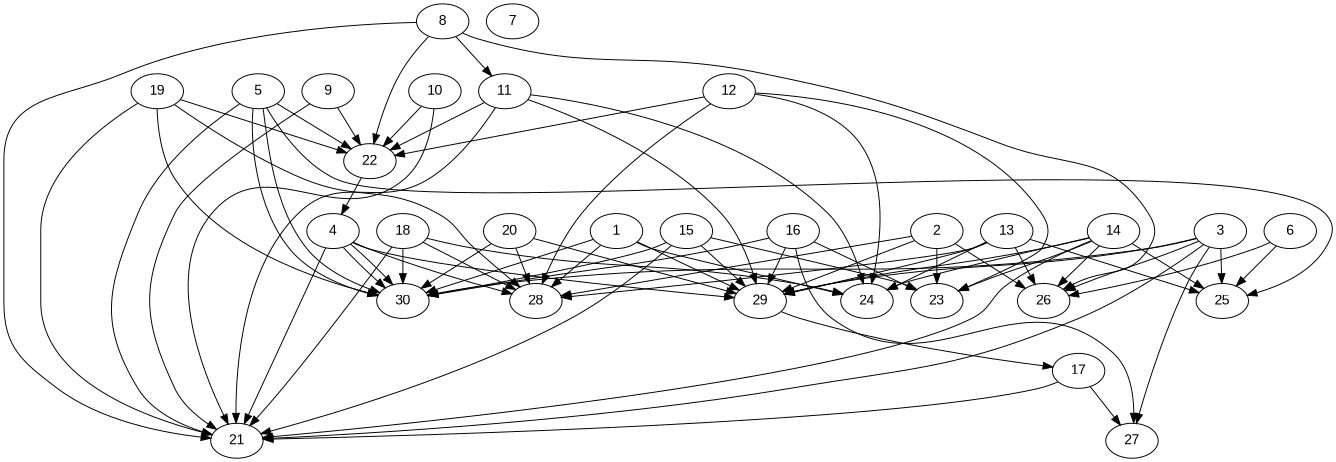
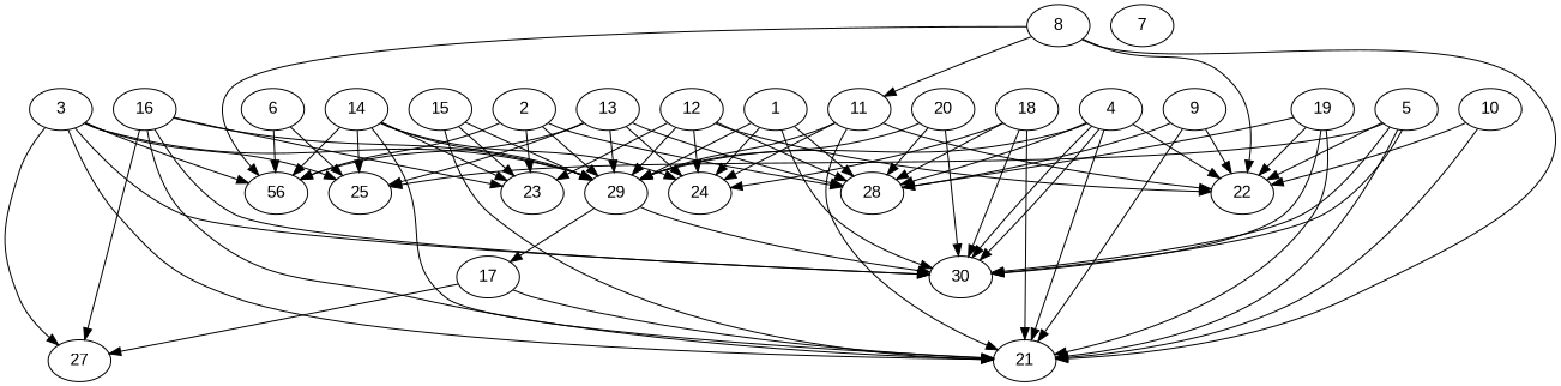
  digraph {
    fontname="Liberation Sans"
    node [alpha=0.10 fontname="Liberation Sans"]
    edge [fontname="Liberation Sans"]
    1 [alpha=0.15 expect_size=19954688]
    24 [alpha=0.05 expect_size=22806528]
    28 [alpha=0.02 expect_size=42752000]
    29 [alpha=0.05 expect_size=42034176]
    30 [alpha=0.13 expect_size=5783552]
    17 [alpha=0.19 expect_size=23522304]
    2 [alpha=0.18 expect_size=25595904]
    23 [alpha=0.02 expect_size=6368256]
-   26 [alpha=0.04 expect_size=38336512]
+   26 [alpha=0.04 expect_size=38336512 label=56]
    3 [alpha=0.09 expect_size=49318912]
    21 [alpha=0.02 expect_size=47665152]
    25 [expect_size=39084032]
    27 [alpha=0.17 expect_size=45744128]
    4 [alpha=0.02 expect_size=12722176]
    22 [alpha=0.03 expect_size=14892032]
    5 [alpha=0.12 expect_size=11345920]
    6 [alpha=0.17 expect_size=25664512]
    7 [expect_size=51228672]
    8 [expect_size=33626112]
    11 [alpha=0.06 expect_size=41318400]
    9 [expect_size=46797824]
    10 [alpha=0.00 expect_size=15693824]
    12 [alpha=0.16 expect_size=29868032]
    13 [alpha=0.07 expect_size=25659392]
    14 [alpha=0.07 expect_size=45926400]
    15 [alpha=0.20 expect_size=50444288]
    16 [alpha=0.03 expect_size=31338496]
    18 [alpha=0.20 expect_size=46989312]
    19 [alpha=0.05 expect_size=23101440]
    20 [expect_size=47625216]
    1 -> 24
    1 -> 28
    1 -> 29
    1 -> 30
    29 -> 17
    17 -> 21
    17 -> 27
    2 -> 28
    2 -> 29
    2 -> 23
    2 -> 26
    3 -> 29
    3 -> 30
    3 -> 26
    3 -> 21
    3 -> 25
    3 -> 27
    4 -> 28
    4 -> 29
    4 -> 30
    4 -> 30
    4 -> 21
-   22 -> 4
+   4 -> 22
    5 -> 30
    5 -> 30
    5 -> 21
    5 -> 25
    5 -> 22
    6 -> 26
    6 -> 25
    8 -> 26
    8 -> 21
    8 -> 22
    8 -> 11
    11 -> 24
    11 -> 29
    11 -> 21
    11 -> 22
+   9 -> 28
    9 -> 21
    9 -> 22
    10 -> 21
    10 -> 22
    12 -> 24
    12 -> 28
+   12 -> 29
    12 -> 23
    12 -> 22
    13 -> 24
    13 -> 28
    13 -> 29
    13 -> 26
    13 -> 25
    14 -> 24
    14 -> 29
    14 -> 23
    14 -> 26
    14 -> 21
    14 -> 25
    15 -> 29
-   15 -> 30
+   29 -> 30
    15 -> 23
    15 -> 21
    16 -> 29
    16 -> 30
    16 -> 23
+   16 -> 21
    16 -> 27
    18 -> 24
    18 -> 28
    18 -> 30
    18 -> 21
    19 -> 28
    19 -> 30
    19 -> 21
    19 -> 22
    20 -> 28
    20 -> 29
    20 -> 30
  }
